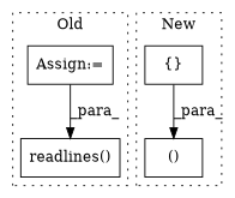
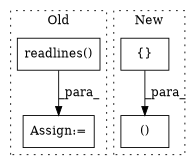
  digraph {
    node [shape=box]
    n1 [a=75 l=13 label="readlines()" s=26184]
    n2 [a=68 l=3 label="Assign:=" s=26181]
    n3 [a=54 l=61 label="()" s=25960]
    n4 [a=95 l="1,1" label="{}" s="25962,26020"]
    subgraph cluster_1 {
      label=Old
      style=dotted
      n1
      n2
    }
    subgraph cluster_2 {
      label=New
      style=dotted
      n3
      n4
    }
-   n2 -> n1 [label=_para_]
+   n1 -> n2 [label=_para_]
    n4 -> n3 [label=_para_]
  }
